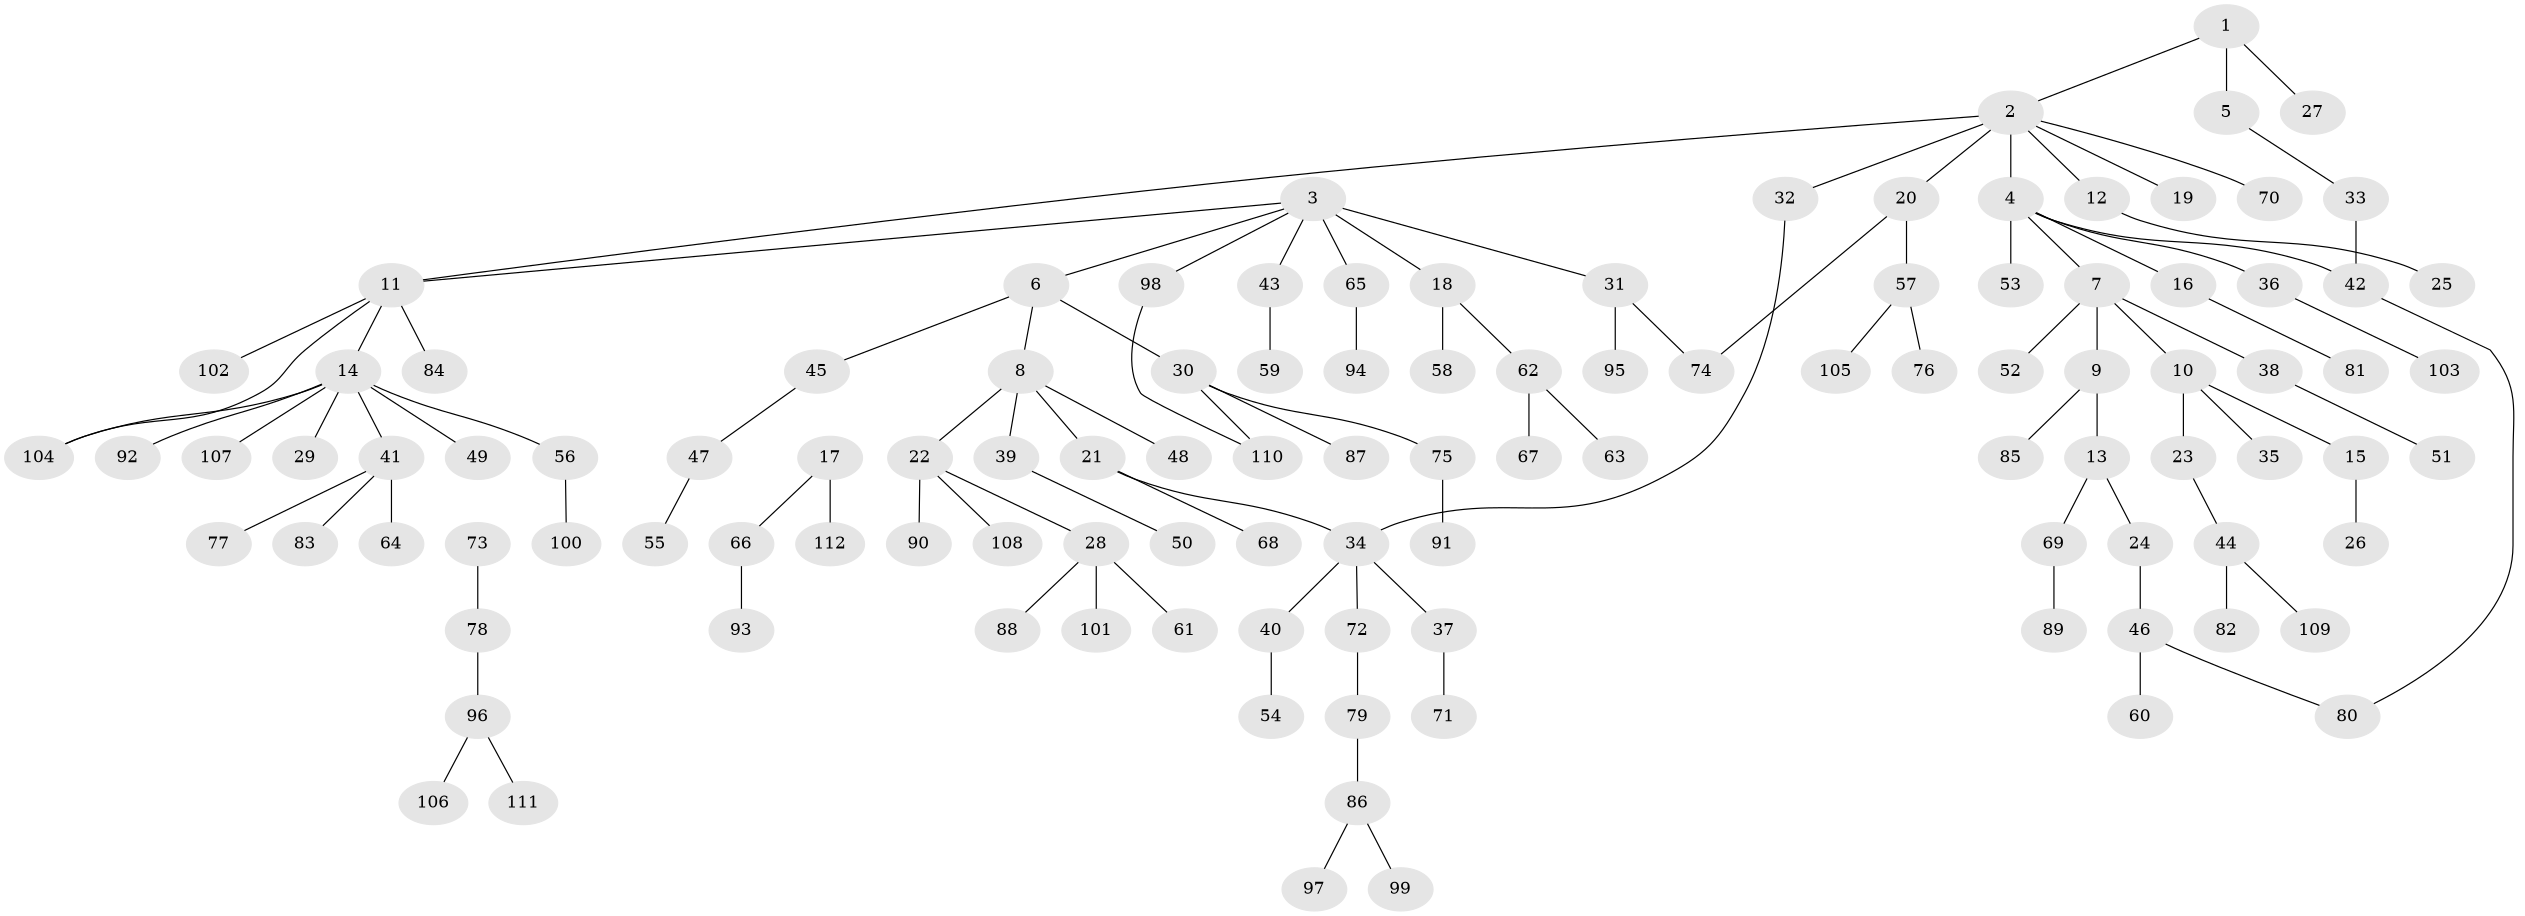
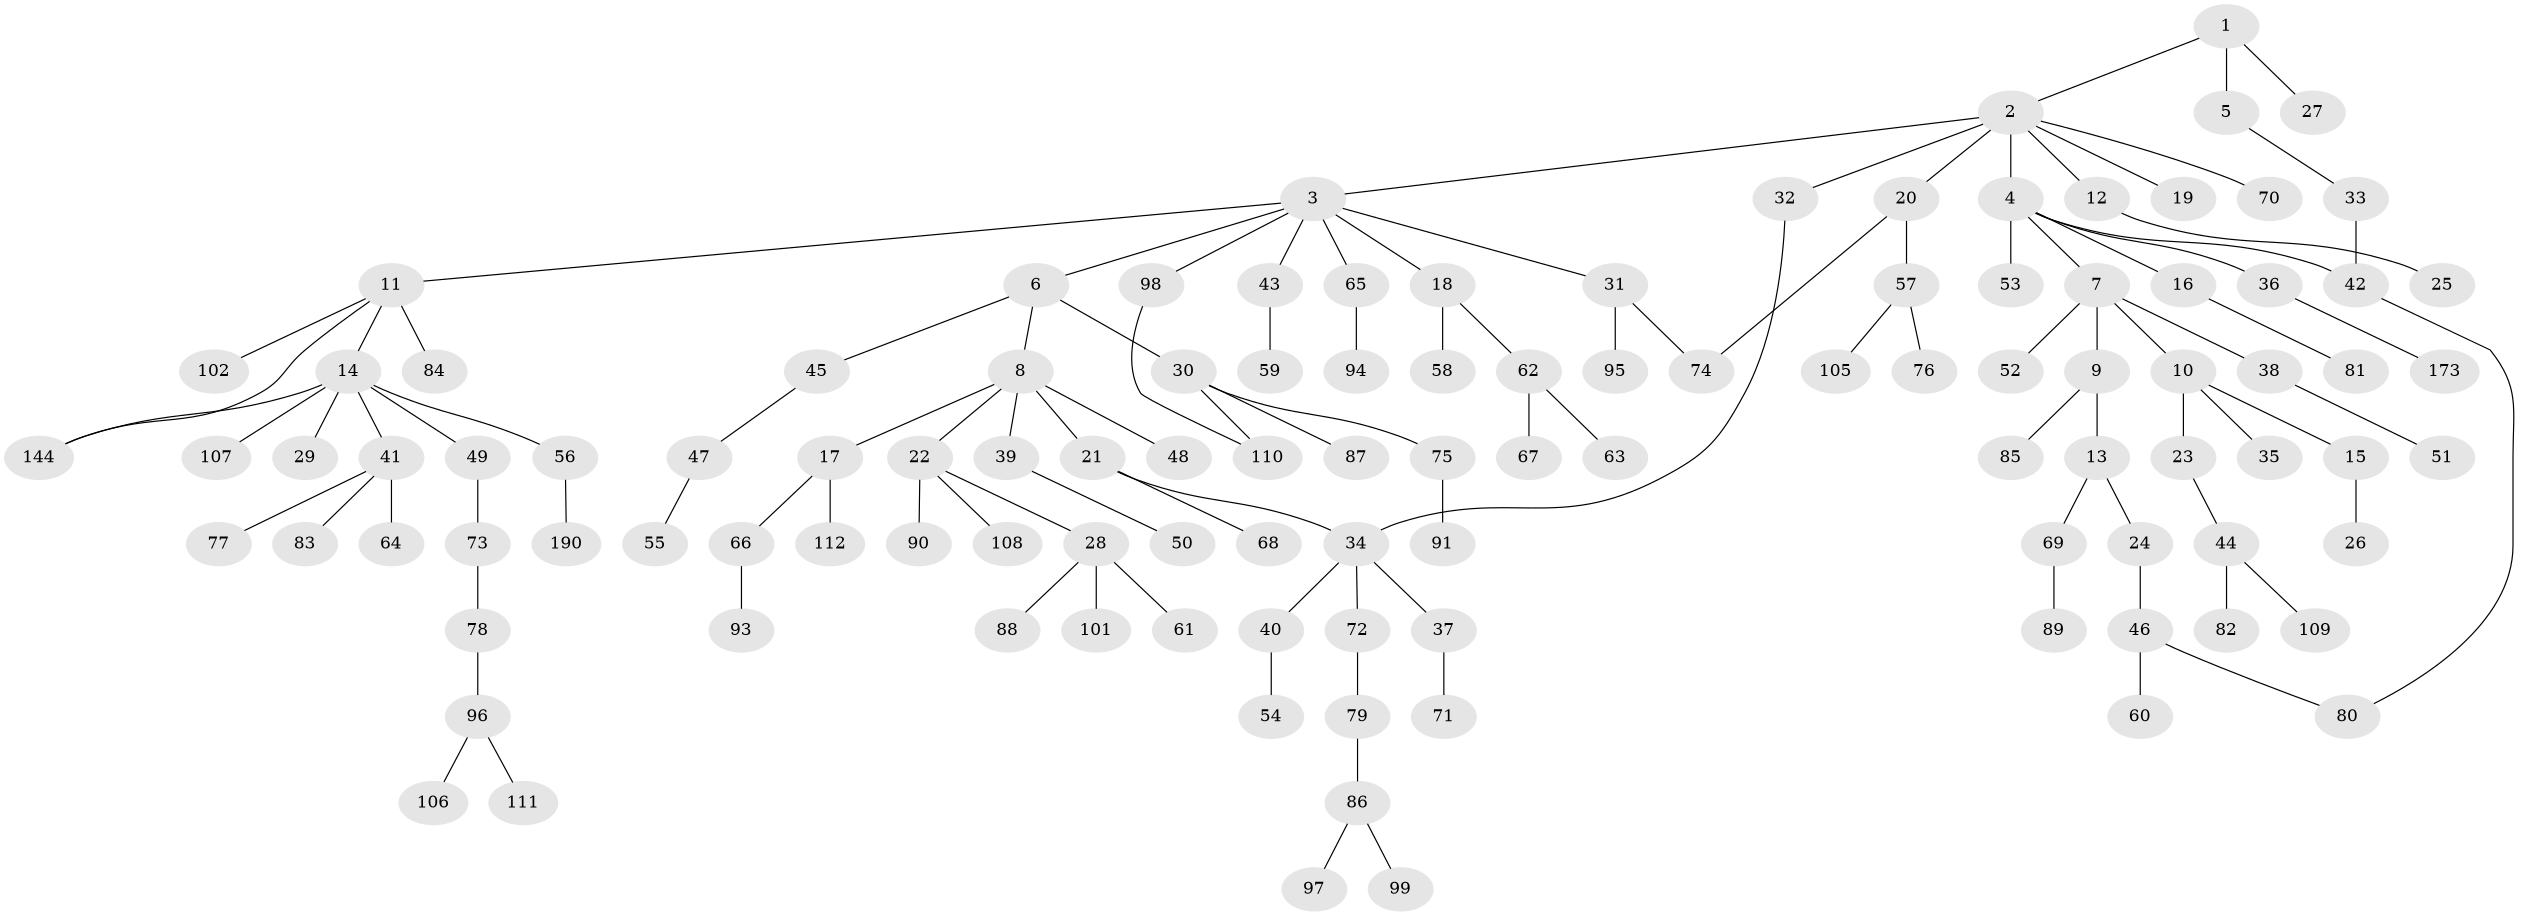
  graph {
    node [color=gray90 style=filled]
    1
    2
    5
    27
    3
    4
    12
    19
    20
    32
    70
    33
    6
    11
    18
    31
    43
    65
    98
    7
    16
    36
    42
    53
    25
    57
    74
    34
    8
    30
    45
    14
    84
    102
-   104
+   104 [label=144]
    58
    62
    95
    59
    94
    110
    9
    10
    38
    52
    81
-   103
+   103 [label=173]
    80
    17
    21
    22
    39
    48
    75
    87
    47
    13
    85
    15
    23
    35
    51
    66
    112
    68
    28
    90
    108
    50
    24
    69
    26
    44
    29
    41
    49
    56
-   92
    107
    46
    89
    64
    77
    83
    73
-   100
+   100 [label=190]
    93
    63
    67
    76
    105
    37
    40
    72
    61
    88
    101
    82
    109
    60
    91
    71
    54
    79
    55
    78
    86
    96
    106
    111
    97
    99
    1 -- 2
    1 -- 5
    1 -- 27
-   2 -- 11
+   2 -- 3
    2 -- 4
    2 -- 12
    2 -- 19
    2 -- 20
    2 -- 32
    2 -- 70
    5 -- 33
    3 -- 6
    3 -- 11
    3 -- 18
    3 -- 31
    3 -- 43
    3 -- 65
    3 -- 98
    4 -- 7
    4 -- 16
    4 -- 36
    4 -- 42
    4 -- 53
    12 -- 25
    20 -- 57
    20 -- 74
    32 -- 34
    33 -- 42
    6 -- 8
    6 -- 30
    6 -- 45
    11 -- 14
    11 -- 84
    11 -- 102
    11 -- 104
    18 -- 58
    18 -- 62
    31 -- 74
    31 -- 95
    43 -- 59
    65 -- 94
    98 -- 110
    7 -- 9
    7 -- 10
    7 -- 38
    7 -- 52
    16 -- 81
    36 -- 103
    42 -- 80
    57 -- 76
    57 -- 105
    34 -- 37
    34 -- 40
    34 -- 72
+   8 -- 17
    8 -- 21
    8 -- 22
    8 -- 39
    8 -- 48
    30 -- 110
    30 -- 75
    30 -- 87
    45 -- 47
    14 -- 104
    14 -- 29
    14 -- 41
    14 -- 49
    14 -- 56
-   14 -- 92
    14 -- 107
    62 -- 63
    62 -- 67
    9 -- 13
    9 -- 85
    10 -- 15
    10 -- 23
    10 -- 35
    38 -- 51
    17 -- 66
    17 -- 112
    21 -- 34
    21 -- 68
    22 -- 28
    22 -- 90
    22 -- 108
    39 -- 50
    75 -- 91
    47 -- 55
    13 -- 24
    13 -- 69
    15 -- 26
    23 -- 44
    66 -- 93
    28 -- 61
    28 -- 88
    28 -- 101
    24 -- 46
    69 -- 89
    44 -- 82
    44 -- 109
    41 -- 64
    41 -- 77
    41 -- 83
+   49 -- 73
    56 -- 100
    46 -- 80
    46 -- 60
    73 -- 78
    37 -- 71
    40 -- 54
    72 -- 79
    79 -- 86
    78 -- 96
    86 -- 97
    86 -- 99
    96 -- 106
    96 -- 111
  }
